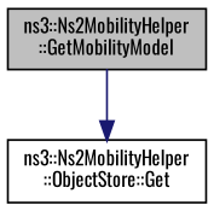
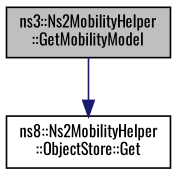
  digraph {
    rankdir=TB
    fontname=Oswald
    node [color=black fontname=Oswald fontsize=10 shape=record style=filled]
    n1 [fillcolor=grey75 fontcolor=black height=0.2 label="ns3::Ns2MobilityHelper\l::GetMobilityModel" width=0.4]
-   n2 [fillcolor=white height=0.2 label="ns3::Ns2MobilityHelper\l::ObjectStore::Get" width=0.4]
+   n2 [fillcolor=white height=0.2 label="ns8::Ns2MobilityHelper\l::ObjectStore::Get" width=0.4]
    n1 -> n2 [color=midnightblue fontname=Oswald fontsize=10 labelfontname=Helvetica labelfontsize=10 style=solid]
  }
